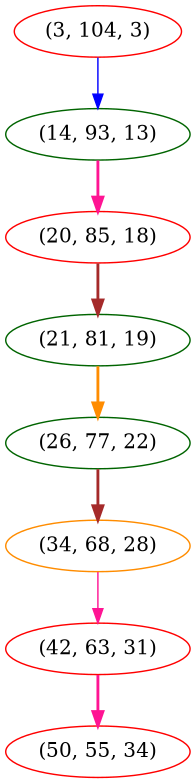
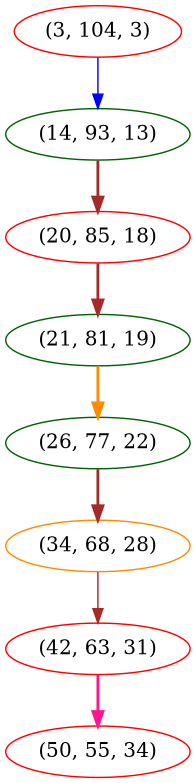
  digraph {
    fontname="DejaVu Serif"
    node [color=red fontname="DejaVu Serif"]
    edge [color=brown fontname="DejaVu Serif" style=bold]
    "(14, 93, 13)" [color=darkgreen]
    "(3, 104, 3)"
    "(20, 85, 18)"
    "(21, 81, 19)" [color=darkgreen]
    "(26, 77, 22)" [color=darkgreen]
    "(34, 68, 28)" [color=darkorange]
    "(42, 63, 31)"
    "(50, 55, 34)"
-   "(14, 93, 13)" -> "(20, 85, 18)" [color=deeppink]
+   "(14, 93, 13)" -> "(20, 85, 18)"
    "(3, 104, 3)" -> "(14, 93, 13)" [color=blue style=solid]
    "(20, 85, 18)" -> "(21, 81, 19)"
    "(21, 81, 19)" -> "(26, 77, 22)" [color=darkorange]
    "(26, 77, 22)" -> "(34, 68, 28)"
-   "(34, 68, 28)" -> "(42, 63, 31)" [color=deeppink style=solid]
+   "(34, 68, 28)" -> "(42, 63, 31)" [style=solid]
    "(42, 63, 31)" -> "(50, 55, 34)" [color=deeppink]
  }
